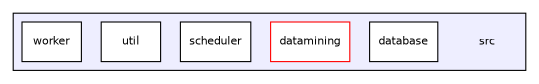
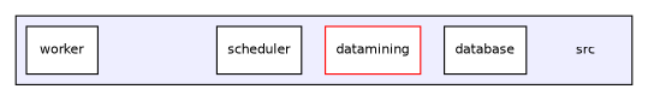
  digraph {
    compound=true
    node [fontname=Helvetica fontsize=10 shape=box color=black fillcolor=white style=filled]
    n1 [label=src shape=plaintext color="" fillcolor="" style=""]
    n2 [label=database]
    n3 [color=red label=datamining]
    n4 [label=scheduler]
-   n5 [label=util]
    n6 [label=worker]
    subgraph cluster_1 {
      bgcolor="#eeeeff"
      pencolor=black
      n1
      n2
      n3
      n4
-     n5
      n6
    }
  }
